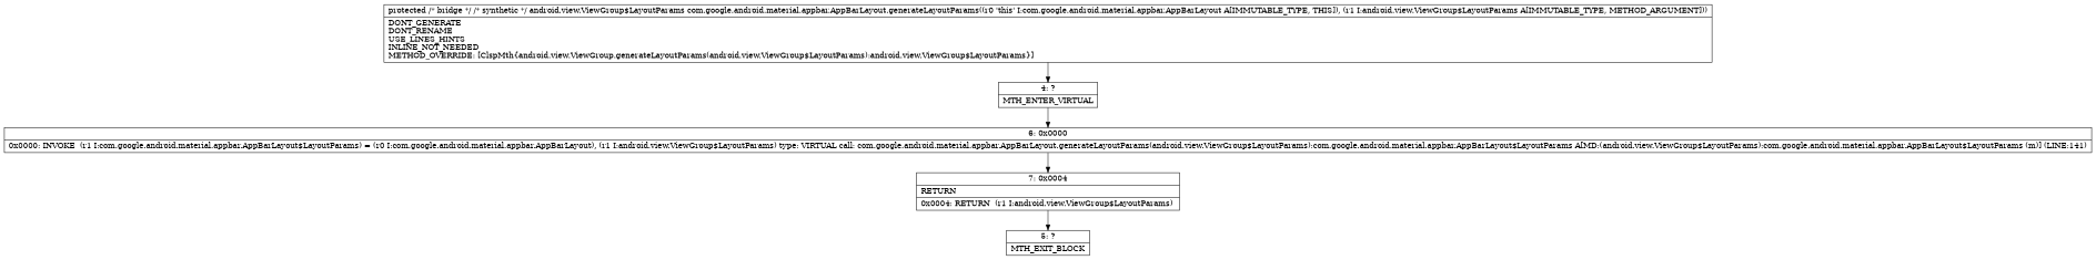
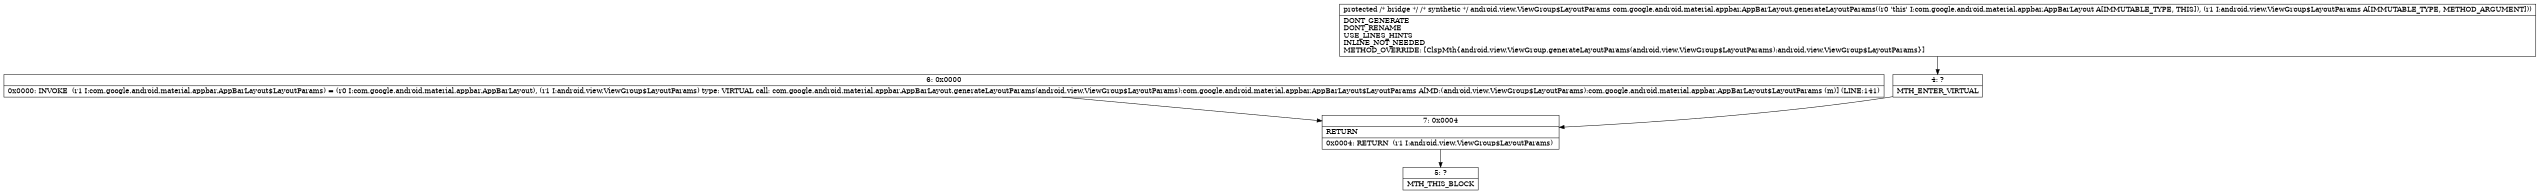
  digraph {
    node [shape=record]
    n1 [label="{4\:\ ?|MTH_ENTER_VIRTUAL\l}"]
    n2 [label="{6\:\ 0x0000|0x0000: INVOKE  (r1 I:com.google.android.material.appbar.AppBarLayout$LayoutParams) = (r0 I:com.google.android.material.appbar.AppBarLayout), (r1 I:android.view.ViewGroup$LayoutParams) type: VIRTUAL call: com.google.android.material.appbar.AppBarLayout.generateLayoutParams(android.view.ViewGroup$LayoutParams):com.google.android.material.appbar.AppBarLayout$LayoutParams A[MD:(android.view.ViewGroup$LayoutParams):com.google.android.material.appbar.AppBarLayout$LayoutParams (m)] (LINE:141)\l}"]
    n3 [label="{7\:\ 0x0004|RETURN\l|0x0004: RETURN  (r1 I:android.view.ViewGroup$LayoutParams) \l}"]
-   n4 [label="{5\:\ ?|MTH_EXIT_BLOCK\l}"]
+   n4 [label="{5\:\ ?|MTH_THIS_BLOCK\l}"]
    n5 [label="{protected \/* bridge *\/ \/* synthetic *\/ android.view.ViewGroup$LayoutParams com.google.android.material.appbar.AppBarLayout.generateLayoutParams((r0 'this' I:com.google.android.material.appbar.AppBarLayout A[IMMUTABLE_TYPE, THIS]), (r1 I:android.view.ViewGroup$LayoutParams A[IMMUTABLE_TYPE, METHOD_ARGUMENT]))  | DONT_GENERATE\lDONT_RENAME\lUSE_LINES_HINTS\lINLINE_NOT_NEEDED\lMETHOD_OVERRIDE: [ClspMth\{android.view.ViewGroup.generateLayoutParams(android.view.ViewGroup$LayoutParams):android.view.ViewGroup$LayoutParams\}]\l}"]
-   n1 -> n2
+   n1 -> n3
    n2 -> n3
    n3 -> n4
    n5 -> n1
  }
